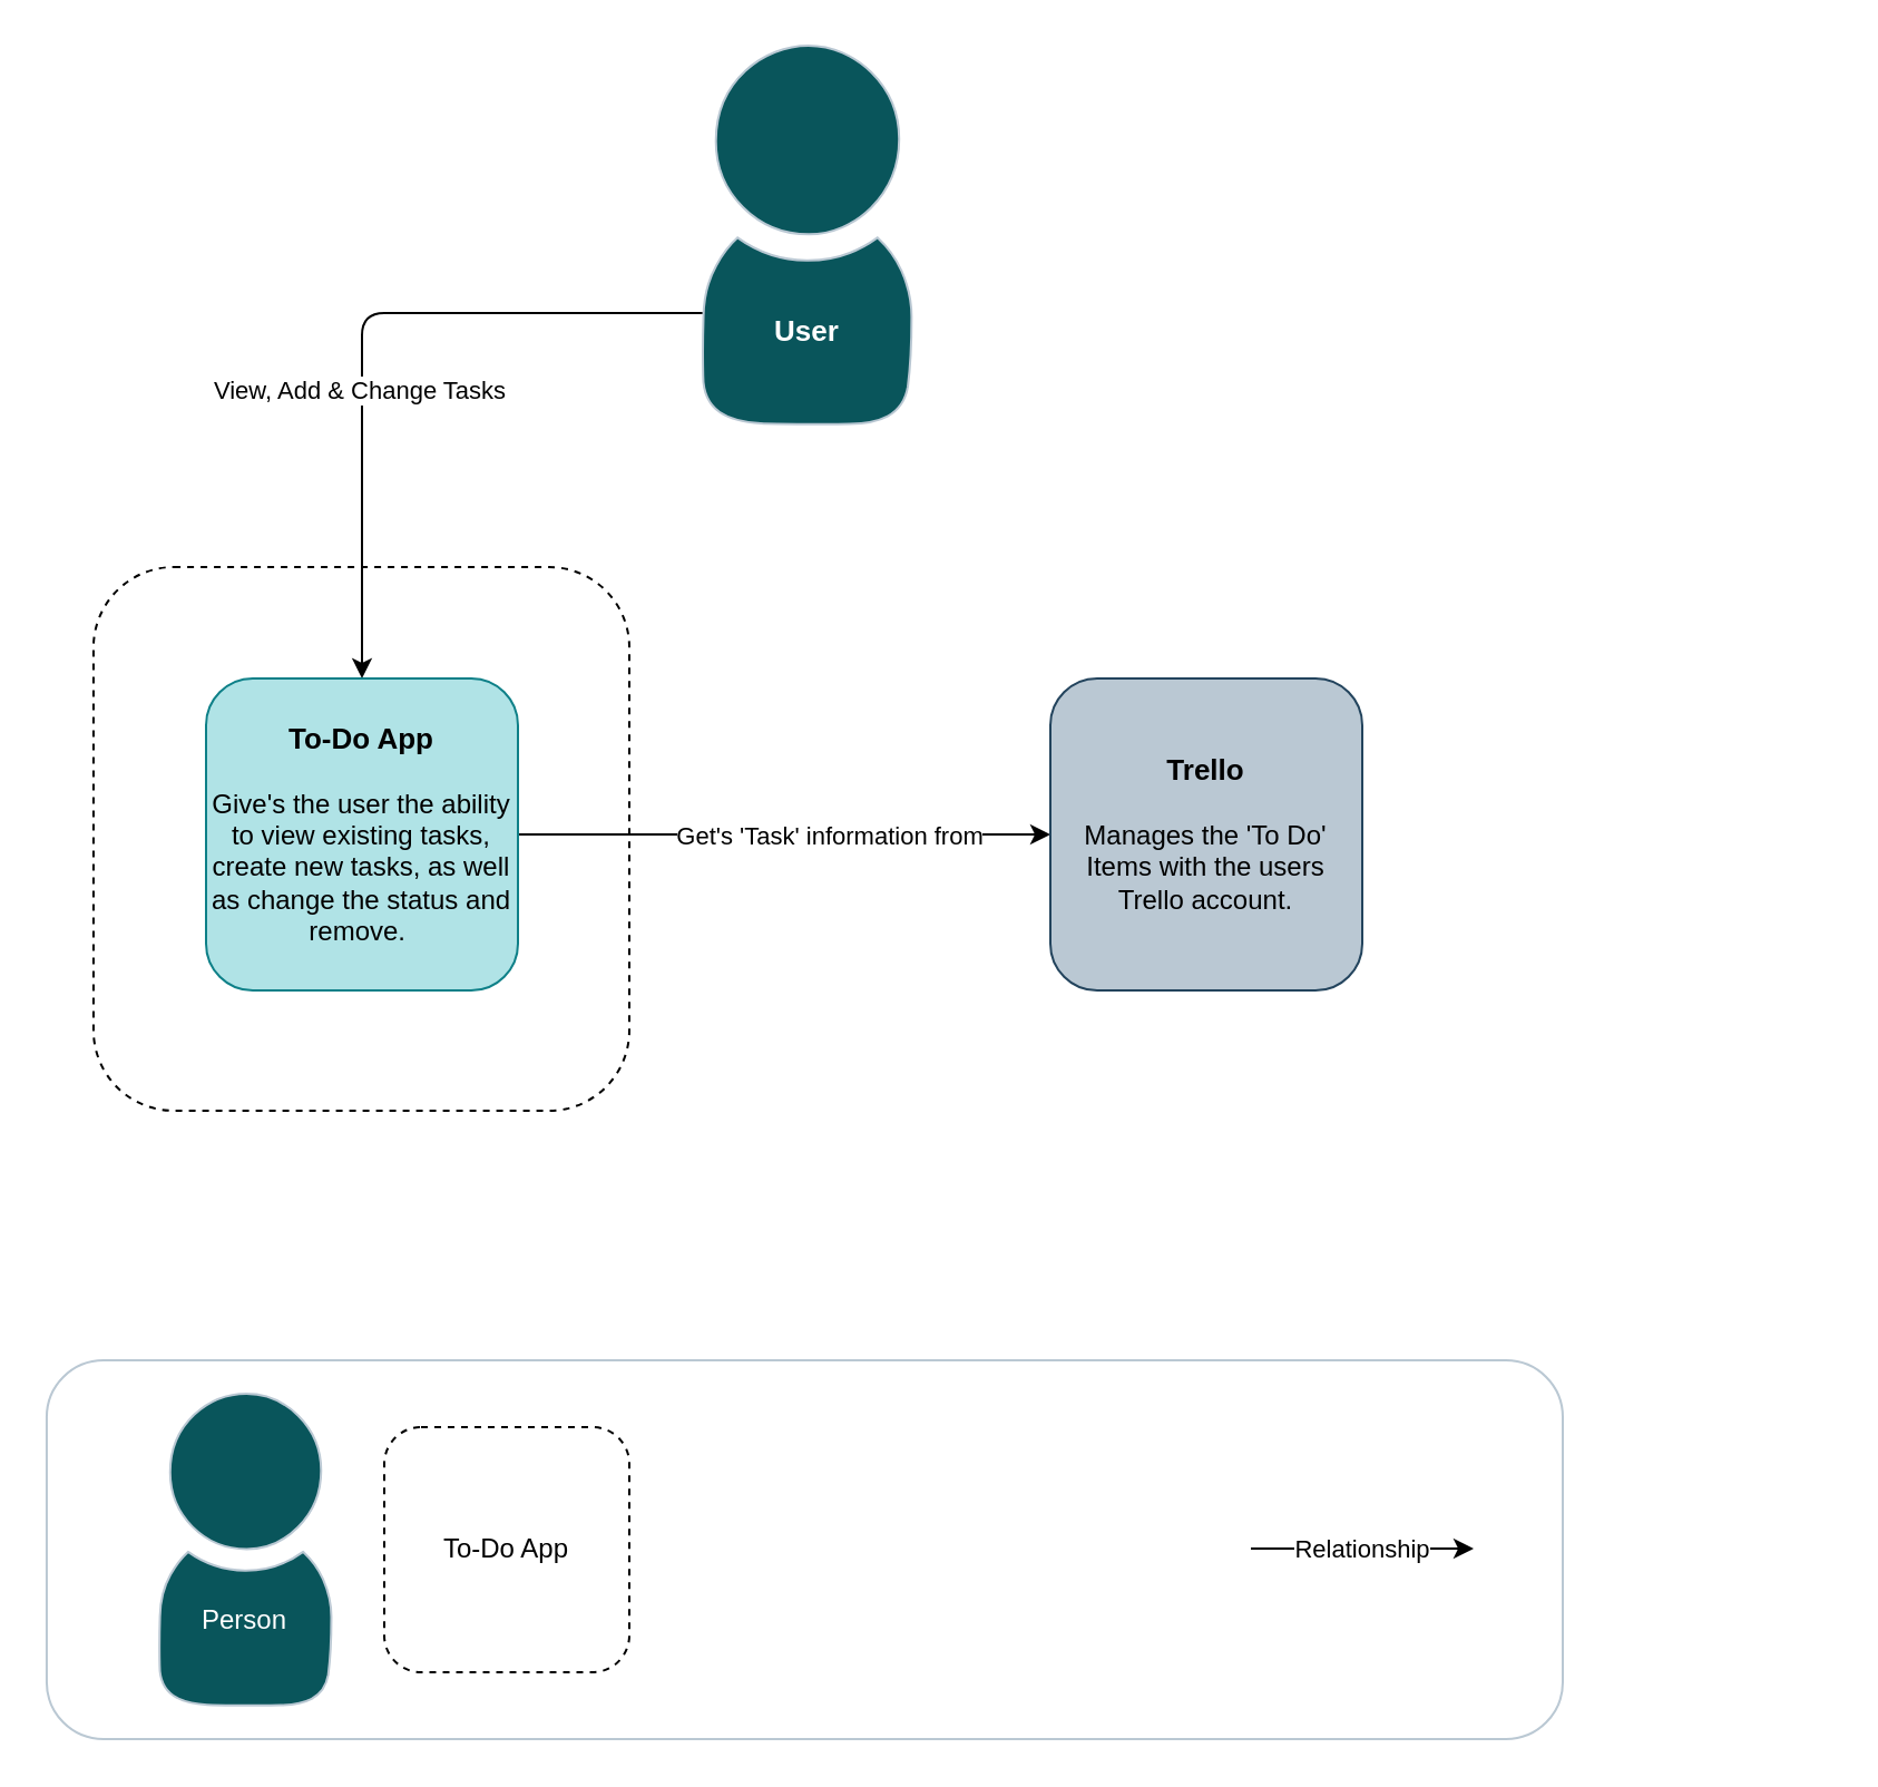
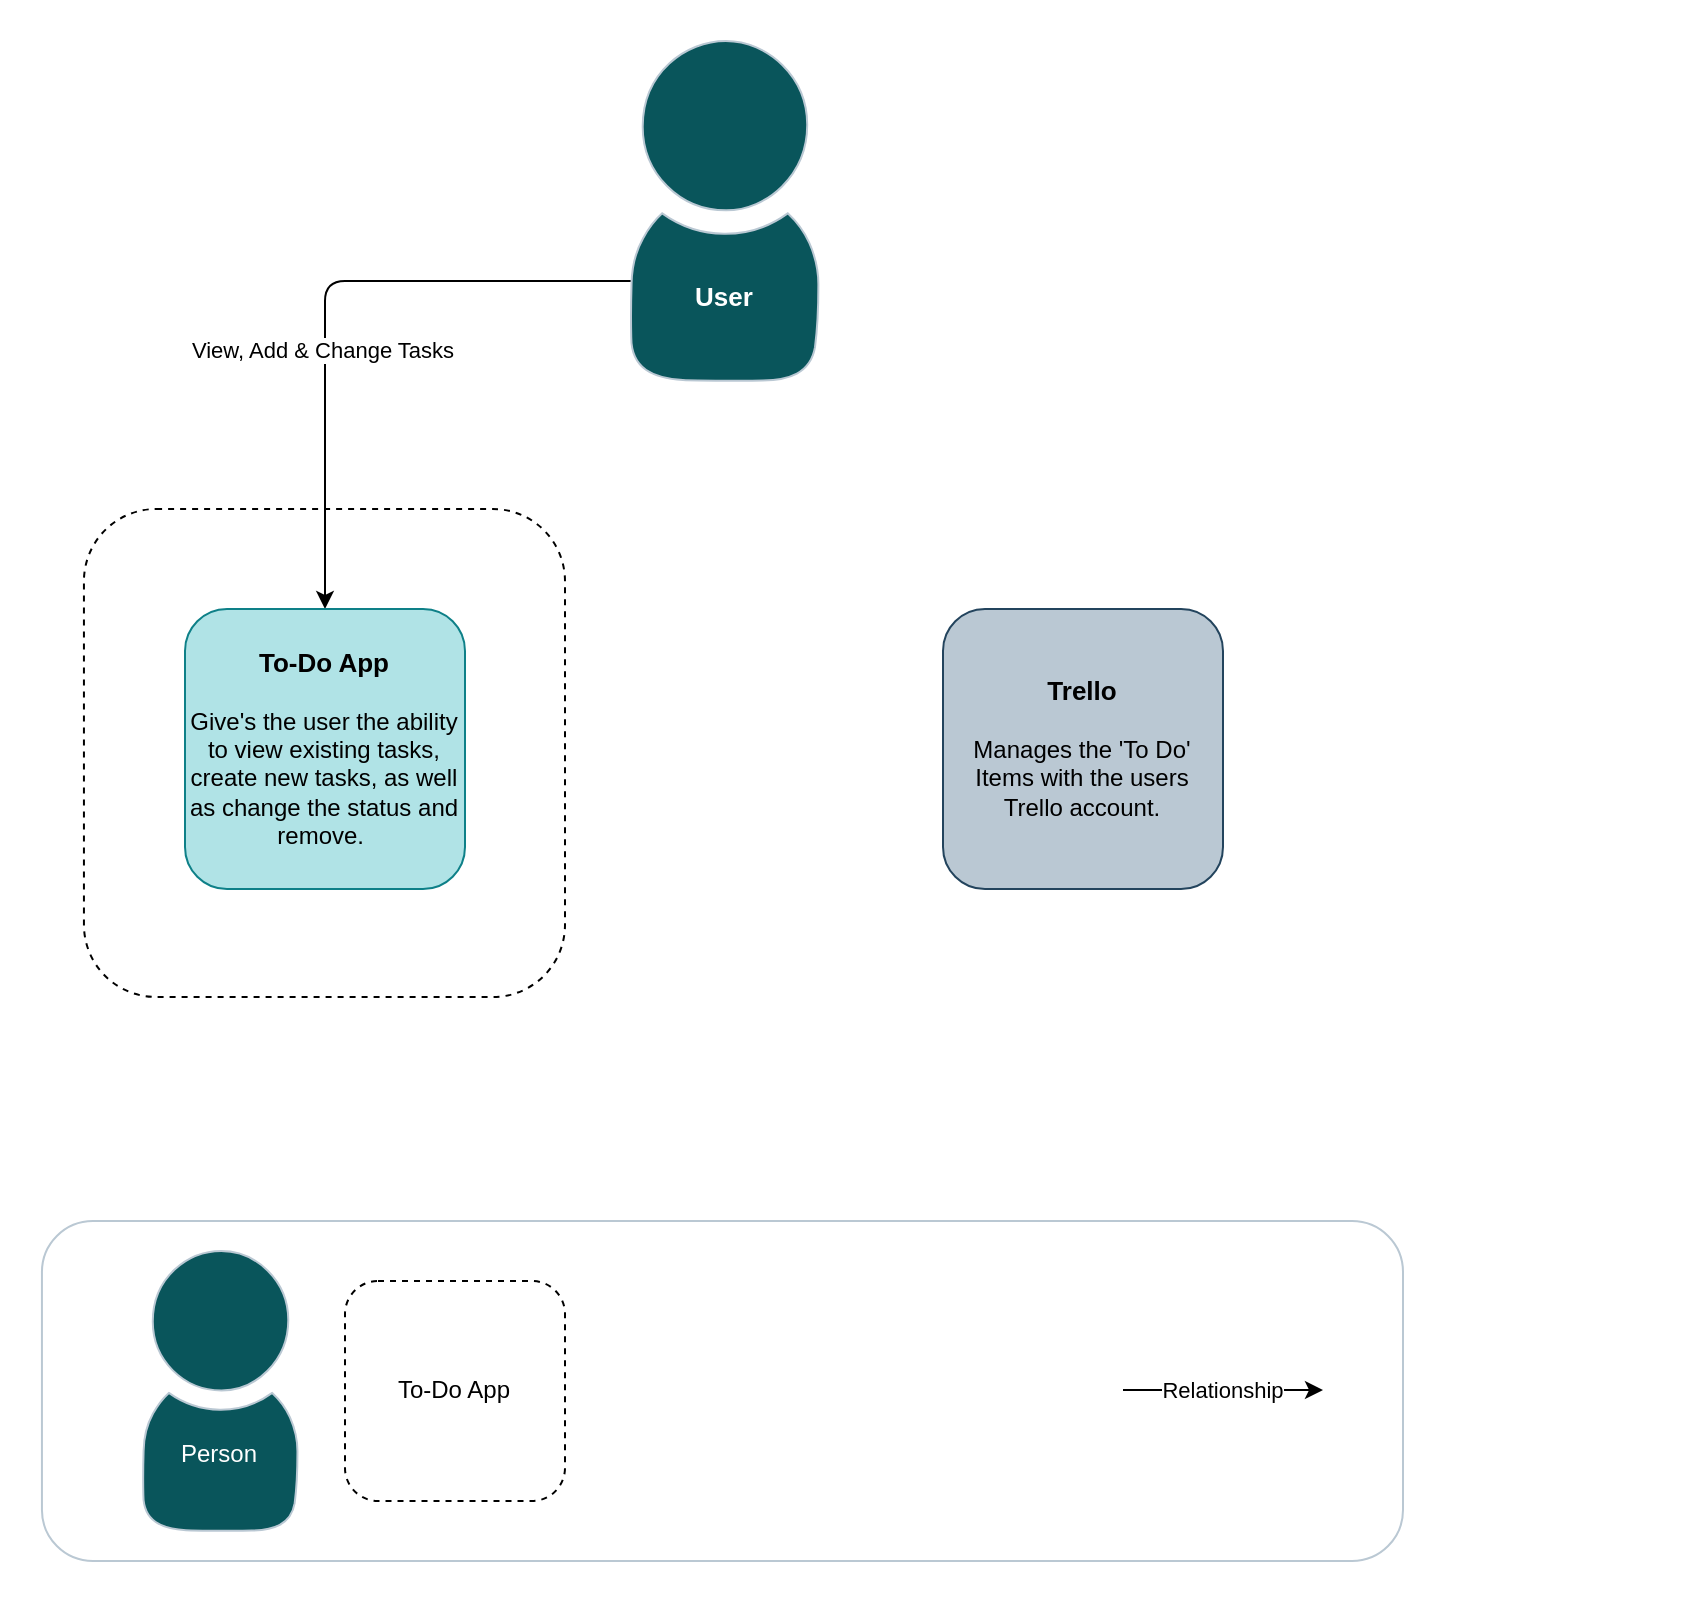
  <mxCell id="0" />
  <mxCell id="1" parent="0" />
  <mxCell id="2" value="" style="whiteSpace=wrap;html=1;dashed=1;rounded=1;" vertex="1" parent="1"><mxGeometry x="41.47" y="254" width="240.53" height="244" as="geometry" /></mxCell>
  <mxCell id="3" style="edgeStyle=orthogonalEdgeStyle;orthogonalLoop=1;jettySize=auto;html=1;entryX=0.5;entryY=0;entryDx=0;entryDy=0;" edge="1" parent="1" source="5" target="8"><mxGeometry relative="1" as="geometry"><mxPoint x="162" y="320" as="targetPoint" /><Array as="points"><mxPoint x="162" y="140" /></Array></mxGeometry></mxCell>
  <mxCell id="4" value="View, Add &amp;amp; Change Tasks" style="edgeLabel;html=1;align=center;verticalAlign=middle;resizable=0;points=[];" vertex="1" connectable="0" parent="3"><mxGeometry x="0.183" y="-2" relative="1" as="geometry"><mxPoint as="offset" /></mxGeometry></mxCell>
  <mxCell id="5" value="&lt;font color=&quot;#ffffff&quot;&gt;&lt;span style=&quot;font-size: 13px&quot;&gt;&lt;b&gt;User&lt;br&gt;&lt;br&gt;&lt;br&gt;&lt;/b&gt;&lt;/span&gt;&lt;/font&gt;" style="shadow=0;dashed=0;html=1;strokeColor=#BAC8D3;fillColor=#09555B;labelPosition=center;verticalLabelPosition=middle;verticalAlign=bottom;align=center;outlineConnect=0;shape=mxgraph.veeam.2d.user;aspect=fixed;fontColor=#EEEEEE;whiteSpace=wrap;rounded=1;" vertex="1" parent="1"><mxGeometry x="314.91" y="20" width="93.85" height="170.01" as="geometry" /></mxCell>
- <mxCell id="6" style="edgeStyle=orthogonalEdgeStyle;orthogonalLoop=1;jettySize=auto;html=1;exitX=1;exitY=0.5;exitDx=0;exitDy=0;" edge="1" parent="1" source="8" target="9"><mxGeometry relative="1" as="geometry" /></mxCell>
- <mxCell id="7" value="Get's 'Task' information from" style="edgeLabel;html=1;align=center;verticalAlign=middle;resizable=0;points=[];" vertex="1" connectable="0" parent="6"><mxGeometry x="-0.146" y="1" relative="1" as="geometry"><mxPoint x="37" y="1" as="offset" /></mxGeometry></mxCell>
  <mxCell id="8" value="&lt;b style=&quot;font-size: 13px&quot;&gt;To-Do App&lt;br&gt;&lt;/b&gt;&lt;br&gt;Give's the user the ability to view existing tasks, create new tasks, as well as change the status and remove.&amp;nbsp;" style="whiteSpace=wrap;html=1;aspect=fixed;shadow=0;dashed=0;verticalAlign=middle;strokeColor=#0e8088;fillColor=#b0e3e6;rounded=1;" vertex="1" parent="1"><mxGeometry x="92" y="304" width="140" height="140" as="geometry" /></mxCell>
  <mxCell id="9" value="&lt;span style=&quot;font-size: 13px&quot;&gt;&lt;b&gt;Trello&lt;br&gt;&lt;/b&gt;&lt;/span&gt;&lt;br&gt;Manages the 'To Do' Items with the users Trello account." style="whiteSpace=wrap;html=1;aspect=fixed;shadow=0;dashed=0;verticalAlign=middle;strokeColor=#23445d;fillColor=#bac8d3;rounded=1;" vertex="1" parent="1"><mxGeometry x="471" y="304" width="140" height="140" as="geometry" /></mxCell>
  <mxCell id="10" value="" style="whiteSpace=wrap;html=1;fontColor=#EEEEEE;strokeColor=#BAC8D3;rounded=1;" vertex="1" parent="1"><mxGeometry x="20.47" y="610" width="680.53" height="170" as="geometry" /></mxCell>
  <mxCell id="11" value="&lt;span style=&quot;color: rgb(255 , 255 , 255)&quot;&gt;Person&lt;br&gt;&lt;br&gt;&lt;br&gt;&lt;/span&gt;" style="shadow=0;dashed=0;html=1;strokeColor=#BAC8D3;fillColor=#09555B;labelPosition=center;verticalLabelPosition=middle;verticalAlign=bottom;align=center;outlineConnect=0;shape=mxgraph.veeam.2d.user;aspect=fixed;fontColor=#EEEEEE;whiteSpace=wrap;rounded=1;" vertex="1" parent="1"><mxGeometry x="71" y="625" width="77.29" height="140" as="geometry" /></mxCell>
  <mxCell id="12" value="To-Do App" style="whiteSpace=wrap;html=1;dashed=1;aspect=fixed;rounded=1;" vertex="1" parent="1"><mxGeometry x="172" y="640" width="110" height="110" as="geometry" /></mxCell>
  <mxCell id="13" value="Relationship" style="edgeStyle=orthogonalEdgeStyle;orthogonalLoop=1;jettySize=auto;html=1;" edge="1" parent="1"><mxGeometry relative="1" as="geometry"><mxPoint x="561" y="694.5" as="sourcePoint" /><mxPoint x="661" y="694.5" as="targetPoint" /><Array as="points"><mxPoint x="581" y="694.5" /><mxPoint x="821" y="694.5" /></Array></mxGeometry></mxCell>
